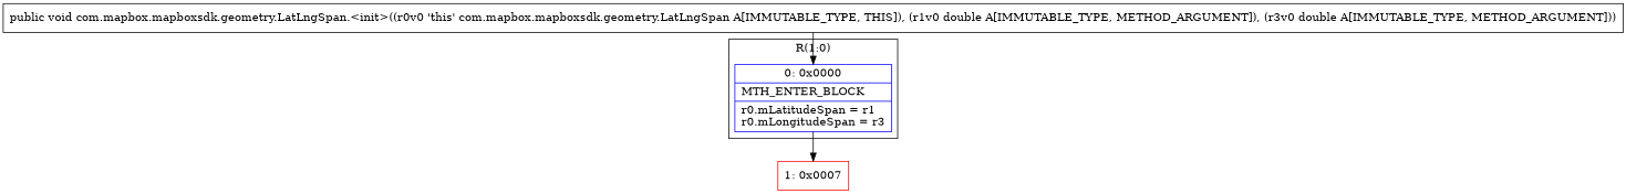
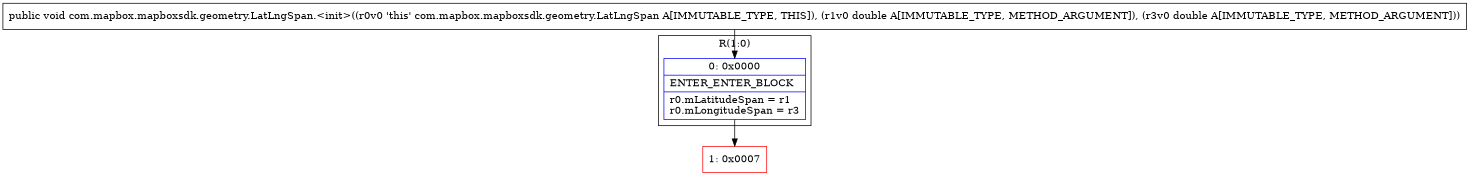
  digraph {
    node [shape=record]
-   n1 [color=blue label="{0\:\ 0x0000|MTH_ENTER_BLOCK\l|r0.mLatitudeSpan = r1\lr0.mLongitudeSpan = r3\l}"]
+   n1 [color=blue label="{0\:\ 0x0000|ENTER_ENTER_BLOCK\l|r0.mLatitudeSpan = r1\lr0.mLongitudeSpan = r3\l}"]
    n2 [color=red label="{1\:\ 0x0007}"]
    n3 [label="{public void com.mapbox.mapboxsdk.geometry.LatLngSpan.\<init\>((r0v0 'this' com.mapbox.mapboxsdk.geometry.LatLngSpan A[IMMUTABLE_TYPE, THIS]), (r1v0 double A[IMMUTABLE_TYPE, METHOD_ARGUMENT]), (r3v0 double A[IMMUTABLE_TYPE, METHOD_ARGUMENT])) }"]
    subgraph cluster_1 {
      label="R(1:0)"
      n1
    }
    n1 -> n2
    n3 -> n1
  }
